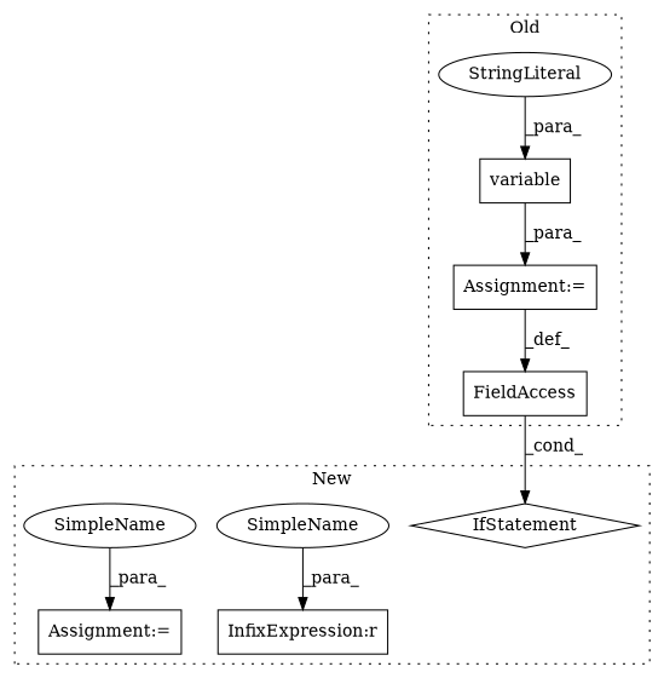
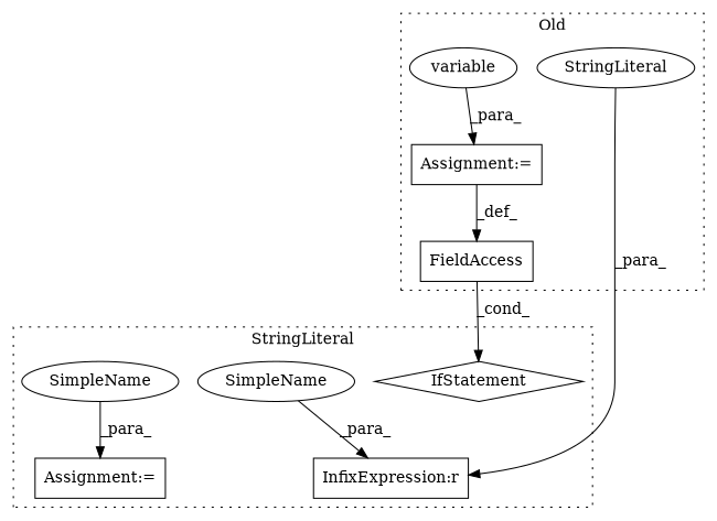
  digraph {
    node [a=7 l=1 shape=box]
-   n1 [a=32 l="9,1" label=variable s="8110,8138"]
+   n1 [a=32 l="9,1" label=variable s="8110,8138" shape=ellipse]
    n2 [label="Assignment:=" s=8101]
    n3 [a=22 l=13 label=FieldAccess s=8088]
    n4 [a=45 l=10 label=StringLiteral s=8128 shape=ellipse]
    n5 [a=25 l="4,2" label=IfStatement s="7242,7261" shape=diamond]
    n6 [a=27 l=4 label="InfixExpression:r" s=7253]
    n7 [label="Assignment:=" s=7320]
    n8 [a=42 l=7 label=SimpleName s=7246 shape=ellipse]
    n9 [a=42 l=7 label=SimpleName s=7321 shape=ellipse]
    subgraph cluster_1 {
      label=Old
      style=dotted
      n1
      n2
      n3
      n4
    }
    subgraph cluster_2 {
-     label=New
+     label=StringLiteral
      style=dotted
      n5
      n6
      n7
      n8
      n9
    }
    n1 -> n2 [label=_para_]
    n2 -> n3 [label=_def_]
    n3 -> n5 [label=_cond_]
-   n4 -> n1 [label=_para_]
+   n4 -> n6 [label=_para_]
    n8 -> n6 [label=_para_]
    n9 -> n7 [label=_para_]
  }
